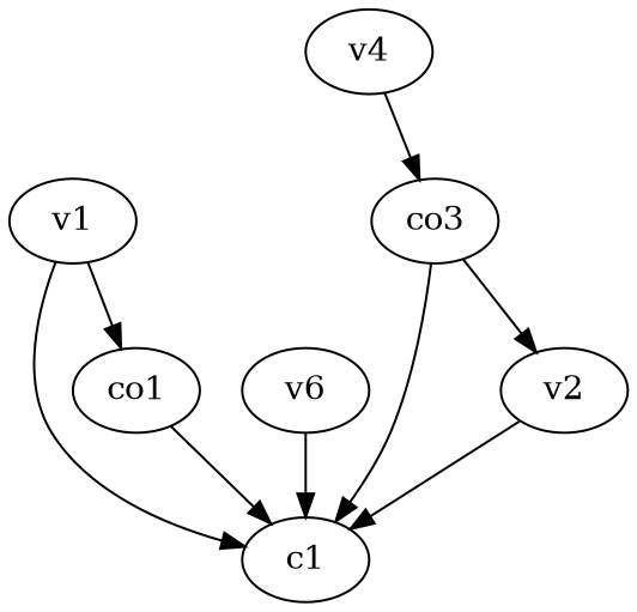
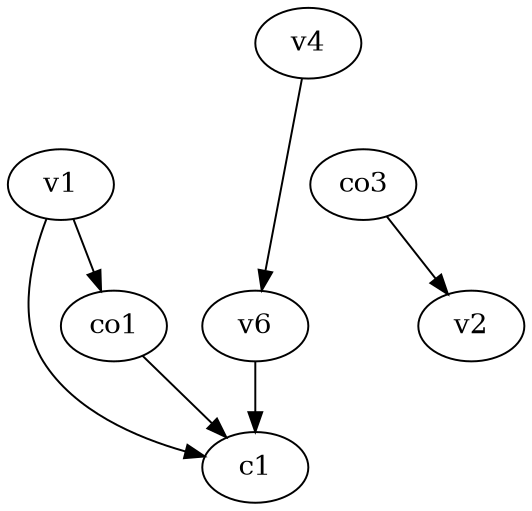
  strict digraph {
    edge [weight=1]
    v1
    c1
    co1
    v2
    n5 [label=v6]
    v4
    co3
    v1 -> c1
    v1 -> co1
    co1 -> c1
-   v2 -> c1
    n5 -> c1
-   v4 -> co3
-   co3 -> c1
+   v4 -> n5
    co3 -> v2
  }
